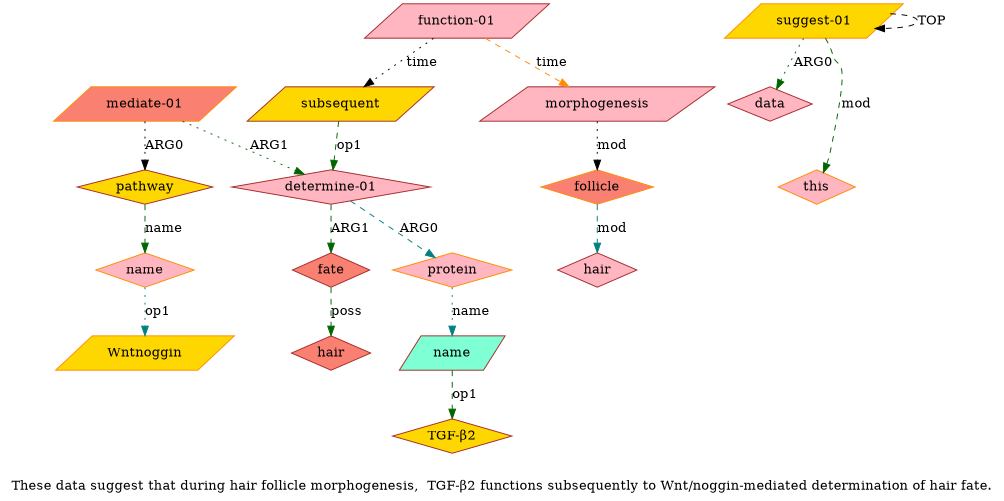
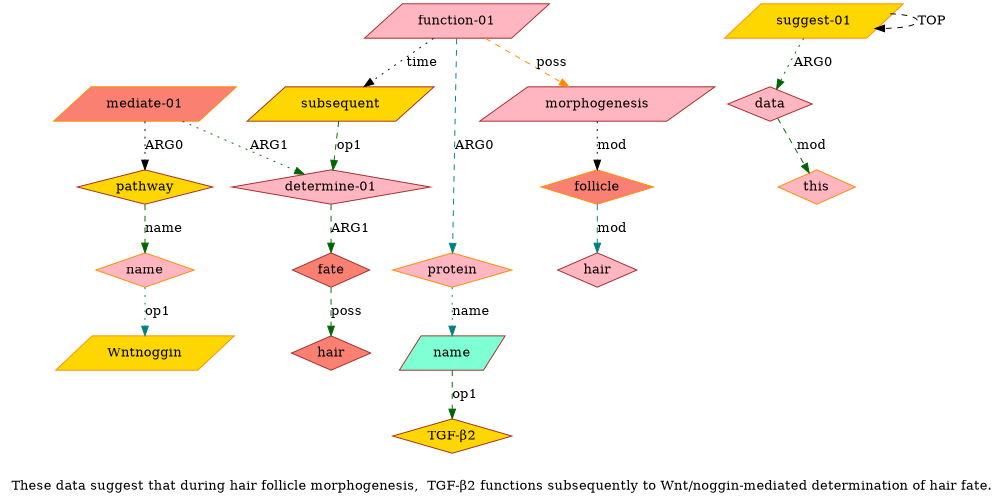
  digraph {
    label="These data suggest that during hair follicle morphogenesis,  TGF-β2 functions subsequently to Wnt/noggin-mediated determination of hair fate."
    node [color=brown fillcolor=lightpink gold_ind=-1 gold_label=name shape=diamond style=filled test_ind=-1 test_label=name]
    edge [color=darkgreen gold_label=op1 style=dashed test_label=op1]
    n1 [color=darkorange gold_ind=15 label=name test_ind=15]
    n2 [color=darkorange fillcolor=gold gold_label=Wntnoggin label=Wntnoggin shape=parallelogram test_label=Wntnoggin]
    n3 [fillcolor=gold gold_ind=14 gold_label=pathway label=pathway test_ind=14 test_label=pathway]
    n4 [fillcolor=salmon gold_ind=11 gold_label=fate label=fate test_ind=11 test_label=fate]
    n5 [fillcolor=salmon gold_ind=12 gold_label=hair label=hair test_ind=12 test_label=hair]
    n6 [gold_ind=10 gold_label="determine-01" label="determine-01" test_ind=10 test_label="determine-01"]
    n7 [color=darkorange fillcolor=salmon gold_ind=13 gold_label="mediate-01" label="mediate-01" shape=parallelogram test_ind=13 test_label="mediate-01"]
    n8 [fillcolor=gold gold_label="TGF-β2" label="TGF-β2" test_label="TGF-β2"]
    n9 [gold_ind=1 gold_label=data label=data test_ind=1 test_label=data]
    n10 [color=darkorange gold_ind=2 gold_label=this label=this test_ind=2 test_label=this]
    n11 [color=darkorange fillcolor=gold gold_ind=0 gold_label="suggest-01" label="suggest-01" shape=parallelogram test_ind=0 test_label="suggest-01"]
    n12 [gold_ind=3 gold_label="function-01" label="function-01" shape=parallelogram test_ind=3 test_label="function-01"]
    n13 [color=darkorange gold_ind=4 gold_label=protein label=protein test_ind=4 test_label=protein]
    n14 [gold_ind=6 gold_label=morphogenesis label=morphogenesis shape=parallelogram test_ind=6 test_label=morphogenesis]
    n15 [fillcolor=gold gold_ind=9 gold_label=subsequent label=subsequent shape=parallelogram test_ind=9 test_label=subsequent]
    n16 [fillcolor=aquamarine gold_ind=5 label=name shape=parallelogram test_ind=5]
    n17 [color=darkorange fillcolor=salmon gold_ind=7 gold_label=follicle label=follicle test_ind=7 test_label=follicle]
    n18 [gold_ind=8 gold_label=hair label=hair test_ind=8 test_label=hair]
    n1 -> n2 [color=teal label=op1 style=dotted]
    n3 -> n1 [gold_label=name label=name test_label=name]
    n4 -> n5 [gold_label=poss label=poss test_label=poss]
    n6 -> n4 [gold_label=ARG1 label=ARG1 test_label=ARG1]
    n7 -> n3 [color=black gold_label=ARG0 label=ARG0 style=dotted test_label=ARG0]
    n7 -> n6 [gold_label=ARG1 label=ARG1 style=dotted test_label=ARG1]
-   n11 -> n10 [gold_label=mod label=mod test_label=mod]
+   n9 -> n10 [gold_label=mod label=mod test_label=mod]
    n11 -> n9 [gold_label=ARG0 label=ARG0 style=dotted test_label=ARG0]
    n11 -> n11 [color=black gold_label=TOP label=TOP test_label=TOP]
-   n6 -> n13 [color=teal gold_label=ARG0 label=ARG0 test_label=ARG0]
-   n12 -> n14 [color=darkorange gold_label=time label=time test_label=time]
+   n12 -> n13 [color=teal gold_label=ARG0 label=ARG0 test_label=ARG0]
+   n12 -> n14 [color=darkorange gold_label=time label=poss test_label=time]
    n12 -> n15 [color=black gold_label=time label=time style=dotted test_label=time]
    n13 -> n16 [color=teal gold_label=name label=name style=dotted test_label=name]
    n14 -> n17 [color=black gold_label=mod label=mod style=dotted test_label=mod]
    n15 -> n6 [label=op1]
    n16 -> n8 [label=op1]
    n17 -> n18 [color=teal gold_label=mod label=mod test_label=mod]
  }
